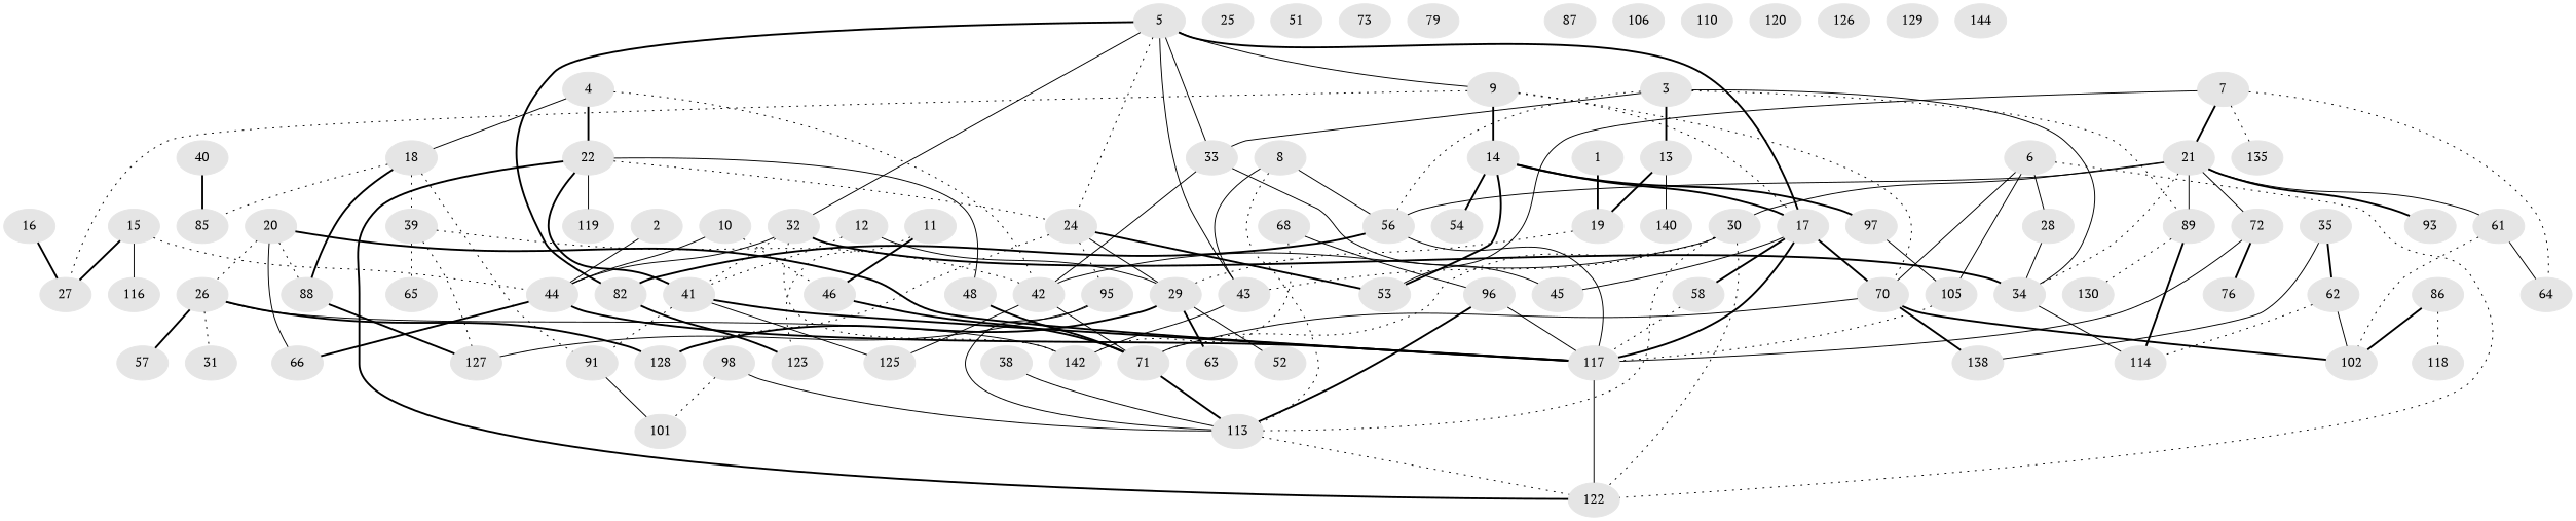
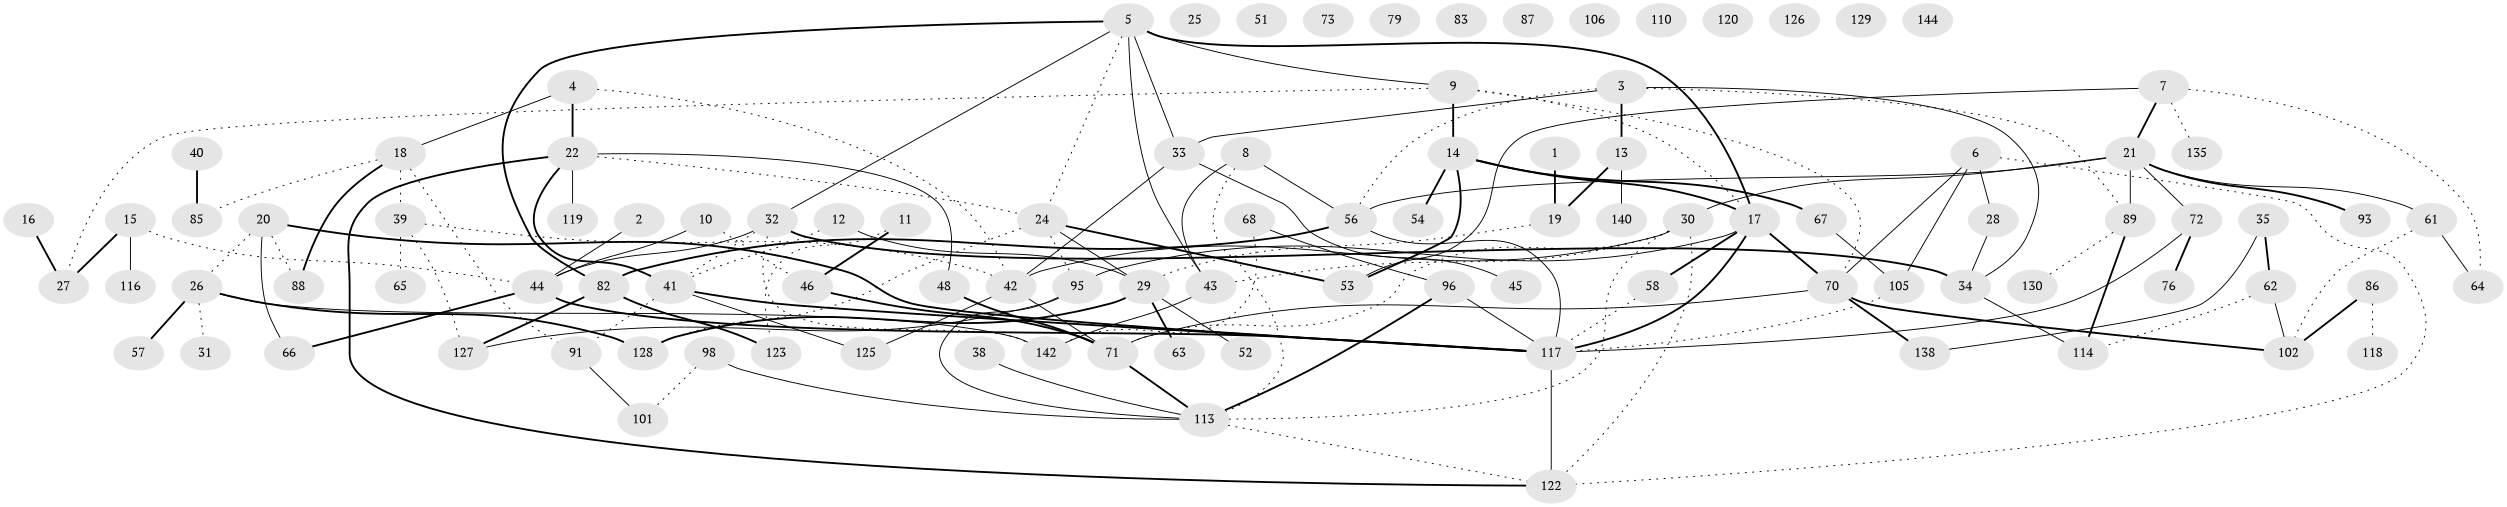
  graph {
    fontname="PT Serif"
    node [color=gray90 fontname="PT Serif" style=filled]
    edge [fontname="PT Serif" style=solid]
    19 [super="+47"]
    29 [super="+80"]
    1
    44 [super="+109"]
    117 [super="+139"]
    66 [super="+84"]
    2
    3 [super="+137"]
    13 [super="+69"]
    33 [super="+132"]
    34 [super="+131"]
    56 [super="+78"]
    89
    140
    42 [super="+99"]
    45 [super="+49"]
    114
    82
    130
    18 [super="+50"]
    39
    85
    88
    91 [super="+94"]
    4
    22 [super="+134"]
    24 [super="+59"]
    122 [super="+133"]
    41 [super="+121"]
    48
    119
    71 [super="+81"]
    125
    5 [super="+67"]
    9 [super="+111"]
    17 [super="+36"]
    32 [super="+124"]
    43
    70
    14 [super="+55"]
    27
    58 [super="+90"]
    95 [super="+145"]
    53
    128
    142 [super="+143"]
    123
    127 [super="+136"]
    6 [super="+23"]
    28 [super="+104"]
    105
    138
    102 [super="+107"]
    7 [super="+37"]
    21 [super="+100"]
    64
    135
    30 [super="+60"]
    61
    72 [super="+92"]
    93
    8 [super="+77"]
    113 [super="+115"]
    54 [super="+141"]
-   97
+   97 [label=67]
    10
    46 [super="+103"]
    11
    52
    63
    12
    15 [super="+75"]
    116
    16
    65
    101
    20 [super="+112"]
    26 [super="+74"]
    31
    57 [super="+108"]
    76
    25
    35
    62
    38
    40
    51
    68
    96
    73
    79
+   83
    86
    118
    87
    98
    106
    110
    120
    126
    129
    144
    19 -- 29 [style=dotted]
    29 -- 128 [style=bold]
    29 -- 52
    29 -- 63 [style=bold]
    1 -- 19 [style=bold]
    44 -- 117 [style=bold]
    44 -- 66 [style=bold]
    117 -- 122
    2 -- 44
    3 -- 13 [style=bold]
    3 -- 33
    3 -- 34
    3 -- 56 [style=dotted]
    3 -- 89 [style=dotted]
    13 -- 19 [style=bold]
    13 -- 140
    33 -- 42
    33 -- 45
    34 -- 114
    56 -- 117
    56 -- 82 [style=bold]
    89 -- 114 [style=bold]
    89 -- 130 [style=dotted]
    42 -- 71
    42 -- 125
    82 -- 123 [style=bold]
-   88 -- 127 [style=bold]
+   82 -- 127 [style=bold]
    18 -- 39 [style=dotted]
    18 -- 85 [style=dotted]
    18 -- 88 [style=bold]
    18 -- 91 [style=dotted]
    39 -- 42 [style=dotted]
    39 -- 127 [style=dotted]
    39 -- 65 [style=dotted]
    91 -- 101
    4 -- 42 [style=dotted]
    4 -- 18
    4 -- 22 [style=bold]
    22 -- 24 [style=dotted]
    22 -- 122 [style=bold]
    22 -- 41 [style=bold]
    22 -- 48
    22 -- 119
    24 -- 29
    24 -- 95 [style=dotted]
    24 -- 53 [style=bold]
    24 -- 128 [style=dotted]
    41 -- 117 [style=bold]
    41 -- 91 [style=dotted]
    41 -- 125
    48 -- 71 [style=bold]
    71 -- 113 [style=bold]
    5 -- 33
    5 -- 82 [style=bold]
    5 -- 24 [style=dotted]
    5 -- 9
    5 -- 17 [style=bold]
    5 -- 32
    5 -- 43
    9 -- 17 [style=dotted]
    9 -- 70 [style=dotted]
    9 -- 14 [style=bold]
    9 -- 27 [style=dotted]
    17 -- 117 [style=bold]
    17 -- 70 [style=bold]
    17 -- 58 [style=bold]
-   17 -- 45
+   17 -- 95
    32 -- 44
    32 -- 34 [style=bold]
    32 -- 41 [style=dotted weight=2]
    32 -- 142 [style=dotted]
    43 -- 142
    70 -- 71
    70 -- 138 [style=bold]
    70 -- 102 [style=bold]
    14 -- 17 [style=bold]
    14 -- 53 [style=bold]
    14 -- 54 [style=bold]
    14 -- 97 [style=bold]
    58 -- 117 [style=dotted]
    95 -- 127
    95 -- 113
    6 -- 122 [style=dotted]
    6 -- 70
    6 -- 28
    6 -- 105
    28 -- 34
    105 -- 117 [style=dotted]
    7 -- 53
    7 -- 21 [style=bold]
    7 -- 64 [style=dotted]
    7 -- 135 [style=dotted]
-   21 -- 34 [style=dotted]
    21 -- 56
    21 -- 89
    21 -- 30
    21 -- 61
    21 -- 72
    21 -- 93 [style=bold]
    30 -- 42
    30 -- 122 [style=dotted]
    30 -- 71 [style=dotted]
    30 -- 43 [style=dotted]
    30 -- 113 [style=dotted]
    61 -- 102 [style=dotted]
    61 -- 64
    72 -- 117
    72 -- 76 [style=bold]
    8 -- 56
    8 -- 43
    8 -- 113 [style=dotted]
    113 -- 122 [style=dotted]
    97 -- 105
    10 -- 44
    10 -- 46 [style=dotted]
    46 -- 71 [style=bold]
    11 -- 123 [style=dotted]
    11 -- 46 [style=bold]
    12 -- 29
    12 -- 41 [style=dotted]
    15 -- 44 [style=dotted]
    15 -- 27 [style=bold]
    15 -- 116
    16 -- 27 [style=bold]
    20 -- 117 [style=bold]
    20 -- 66
    20 -- 88 [style=dotted]
    20 -- 26 [style=dotted]
    26 -- 128 [style=bold]
    26 -- 142
    26 -- 31 [style=dotted]
    26 -- 57 [style=bold]
    35 -- 138
    35 -- 62 [style=bold]
    62 -- 114 [style=dotted]
    62 -- 102
    38 -- 113
    40 -- 85 [style=bold]
    68 -- 142 [style=dotted]
    68 -- 96
    96 -- 117
    96 -- 113 [style=bold]
    86 -- 102 [style=bold]
    86 -- 118 [style=dotted]
    98 -- 113
    98 -- 101 [style=dotted]
  }
